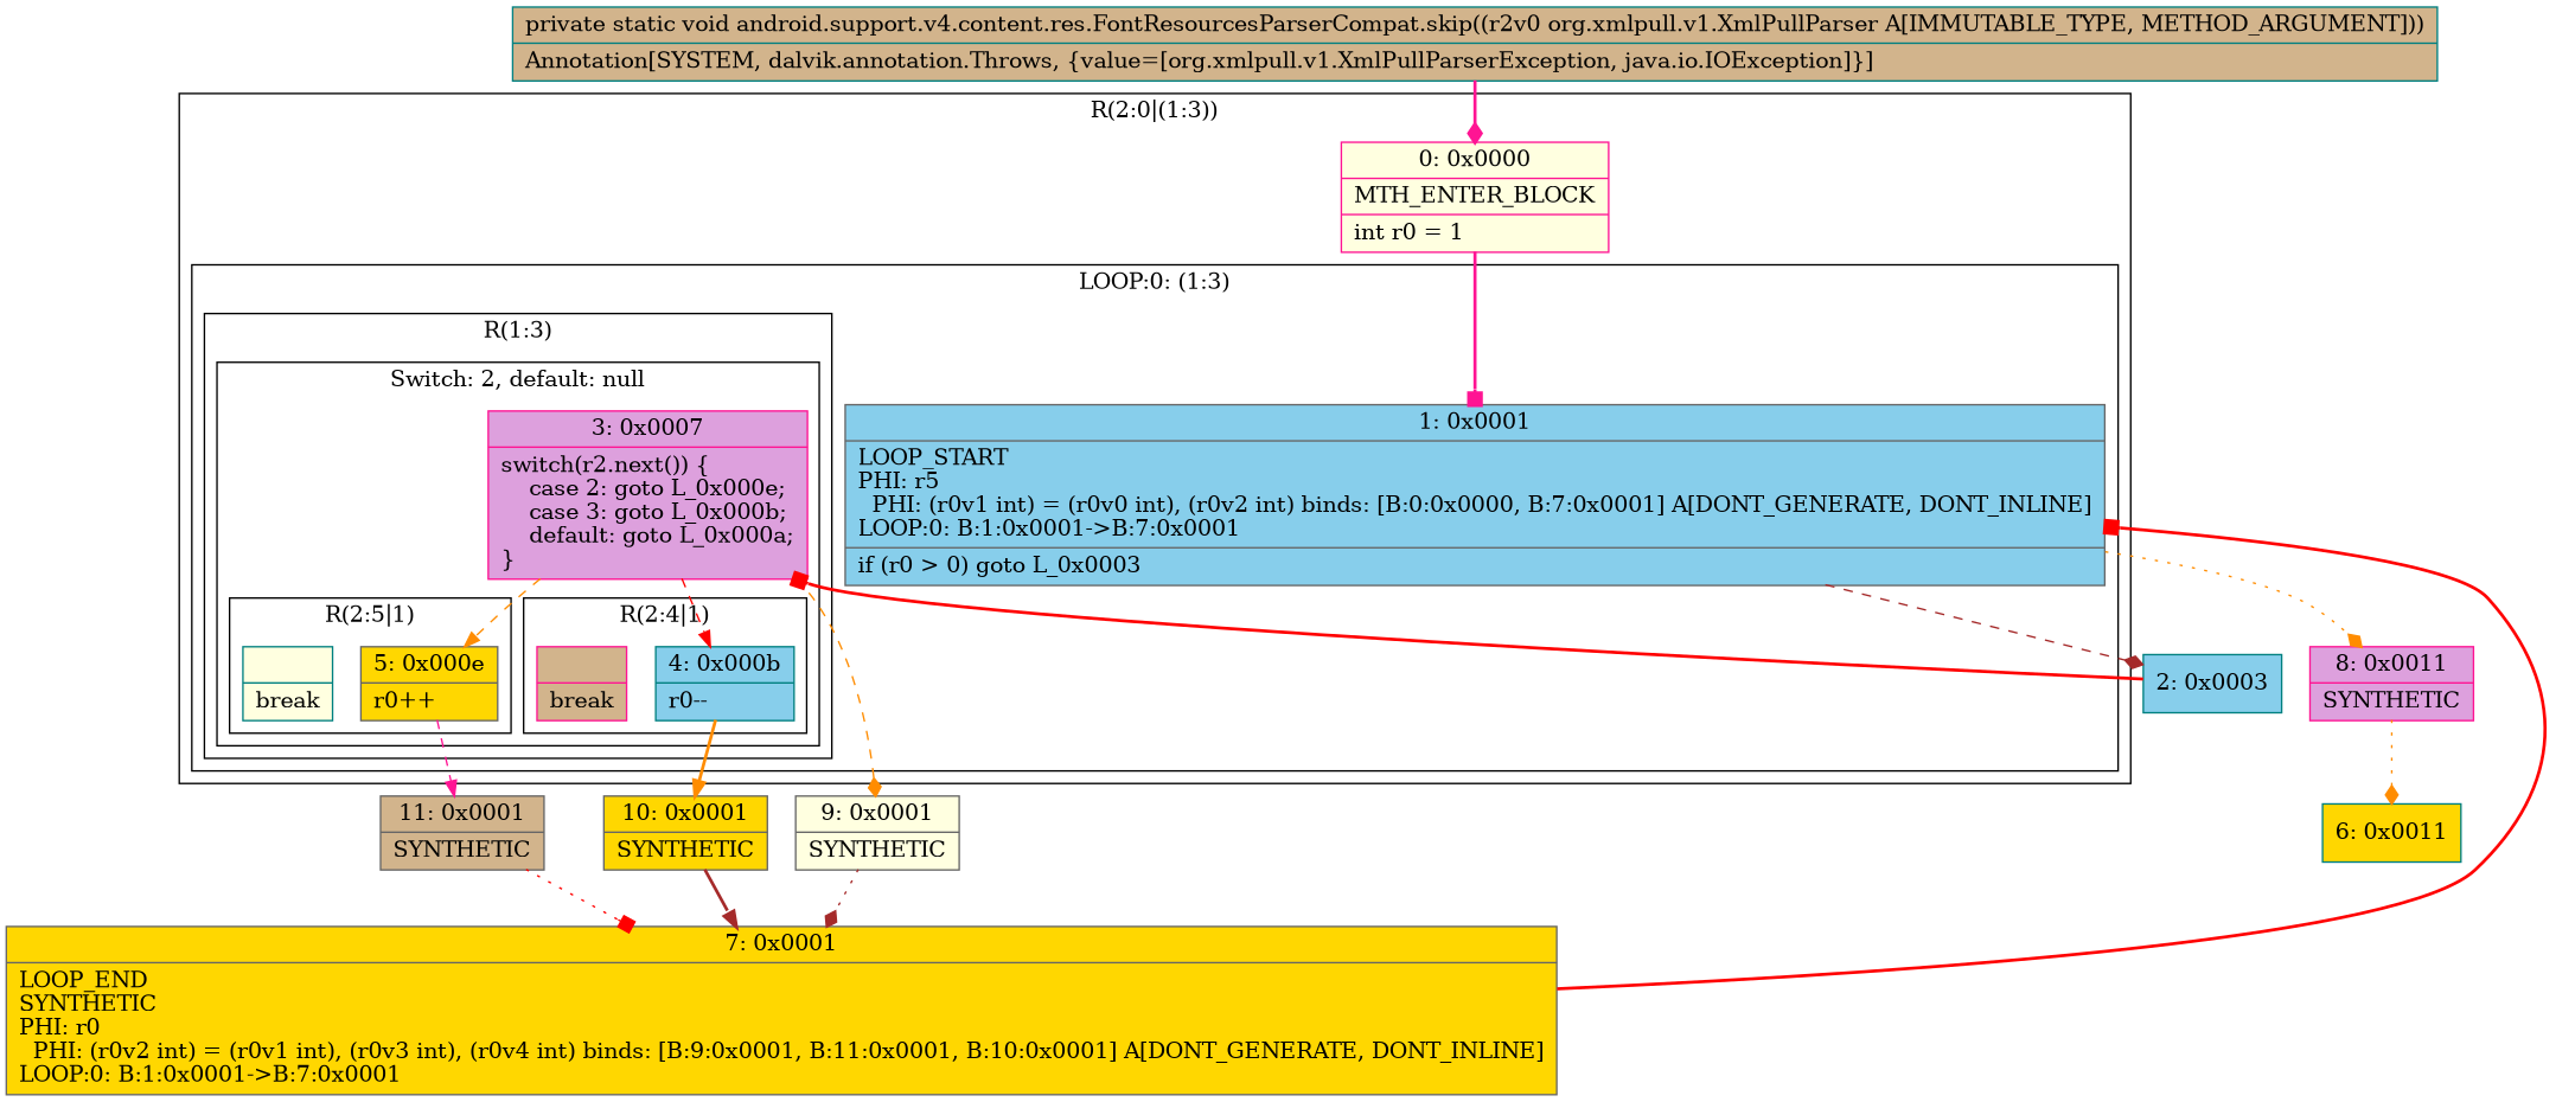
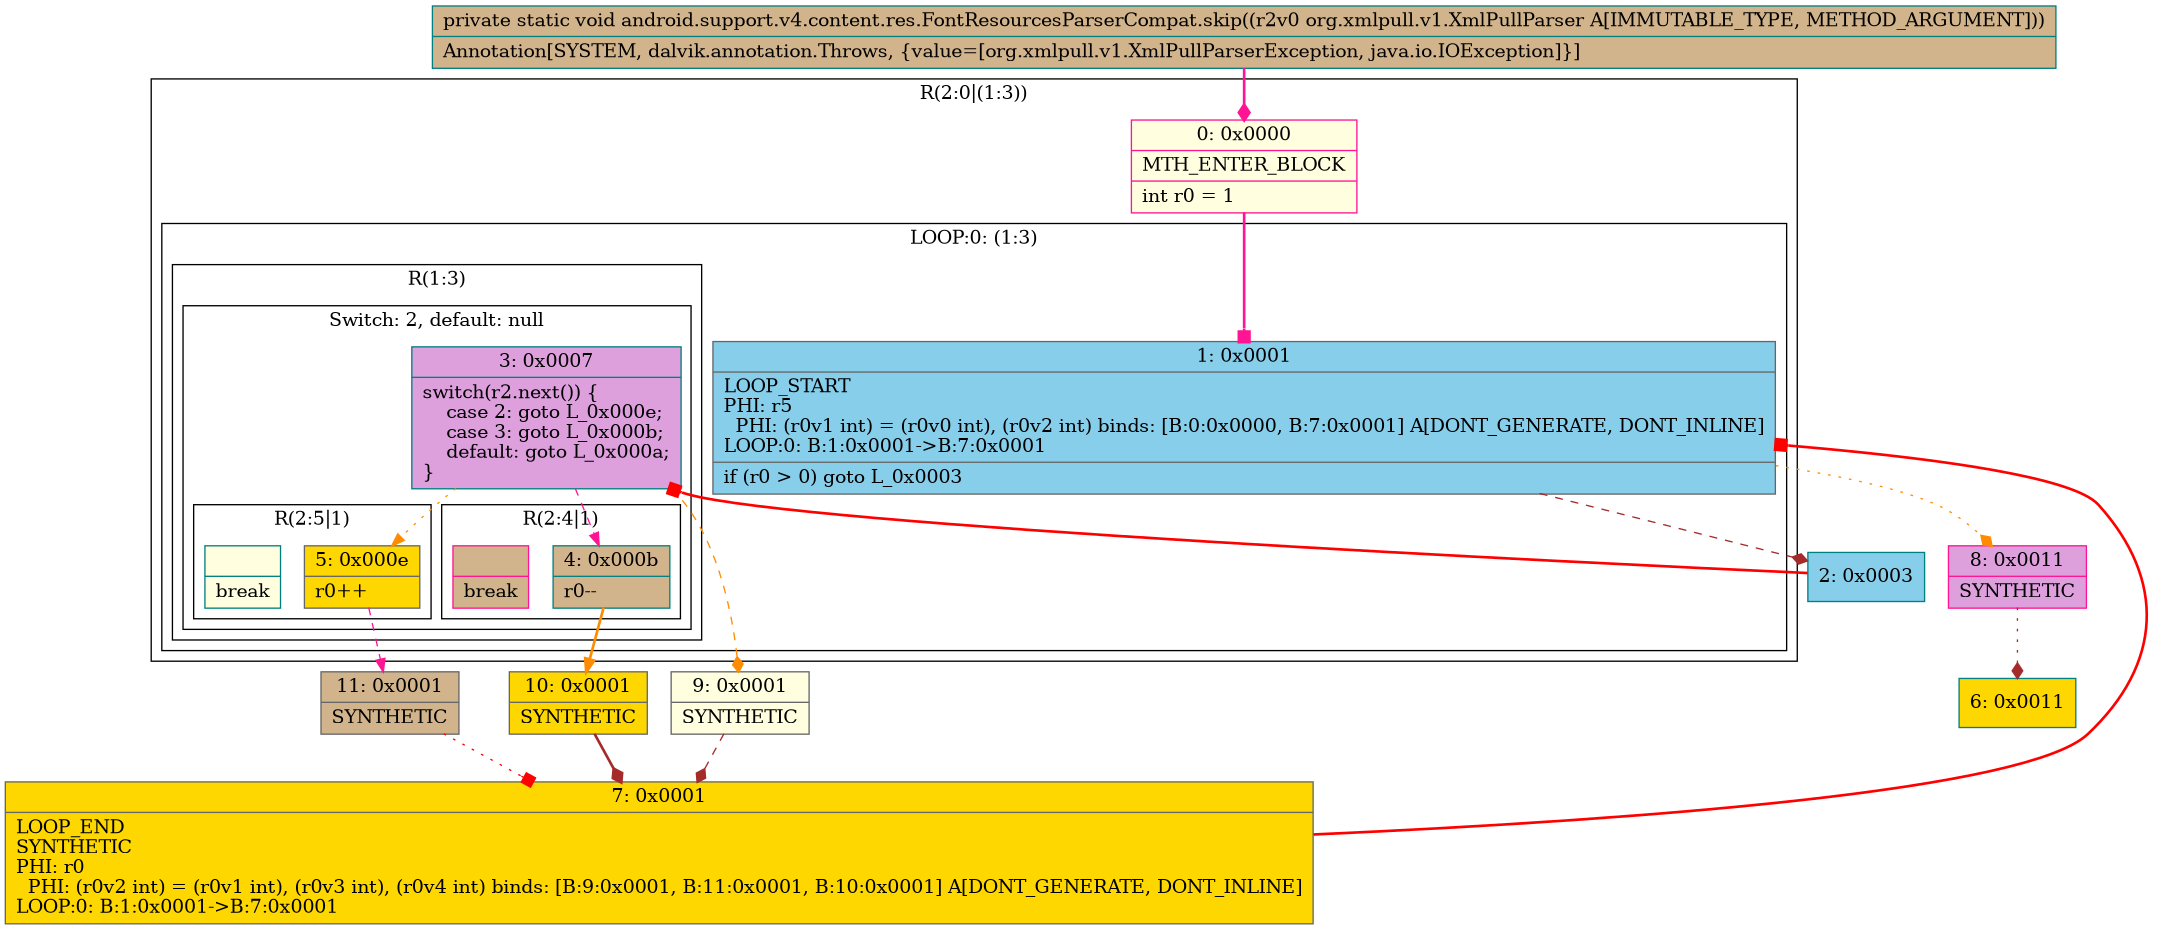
  digraph {
    node [color=gray40 fillcolor=gold shape=record style=filled]
    edge [arrowhead=diamond color=darkorange style=bold]
    n1 [label="{5\:\ 0x000e|r0++\l}"]
    n2 [color=teal fillcolor=lightyellow label="{|break\l}"]
-   n3 [color=teal fillcolor=skyblue label="{4\:\ 0x000b|r0\-\-\l}"]
+   n3 [color=teal fillcolor=tan label="{4\:\ 0x000b|r0\-\-\l}"]
    n4 [color=deeppink fillcolor=tan label="{|break\l}"]
-   n5 [color=deeppink fillcolor=plum label="{3\:\ 0x0007|switch(r2.next()) \{\l    case 2: goto L_0x000e;\l    case 3: goto L_0x000b;\l    default: goto L_0x000a;\l\}\l}"]
+   n5 [color=teal fillcolor=plum label="{3\:\ 0x0007|switch(r2.next()) \{\l    case 2: goto L_0x000e;\l    case 3: goto L_0x000b;\l    default: goto L_0x000a;\l\}\l}"]
    n6 [fillcolor=skyblue label="{1\:\ 0x0001|LOOP_START\lPHI: r5 \l  PHI: (r0v1 int) = (r0v0 int), (r0v2 int) binds: [B:0:0x0000, B:7:0x0001] A[DONT_GENERATE, DONT_INLINE]\lLOOP:0: B:1:0x0001\-\>B:7:0x0001\l|if (r0 \> 0) goto L_0x0003\l}"]
    n7 [color=deeppink fillcolor=lightyellow label="{0\:\ 0x0000|MTH_ENTER_BLOCK\l|int r0 = 1\l}"]
    n8 [fillcolor=tan label="{11\:\ 0x0001|SYNTHETIC\l}"]
    n9 [label="{10\:\ 0x0001|SYNTHETIC\l}"]
    n10 [fillcolor=lightyellow label="{9\:\ 0x0001|SYNTHETIC\l}"]
    n11 [color=teal fillcolor=skyblue label="{2\:\ 0x0003}"]
    n12 [color=deeppink fillcolor=plum label="{8\:\ 0x0011|SYNTHETIC\l}"]
    n13 [color=teal label="{6\:\ 0x0011}"]
    n14 [label="{7\:\ 0x0001|LOOP_END\lSYNTHETIC\lPHI: r0 \l  PHI: (r0v2 int) = (r0v1 int), (r0v3 int), (r0v4 int) binds: [B:9:0x0001, B:11:0x0001, B:10:0x0001] A[DONT_GENERATE, DONT_INLINE]\lLOOP:0: B:1:0x0001\-\>B:7:0x0001\l}"]
    n15 [color=teal fillcolor=tan label="{private static void android.support.v4.content.res.FontResourcesParserCompat.skip((r2v0 org.xmlpull.v1.XmlPullParser A[IMMUTABLE_TYPE, METHOD_ARGUMENT]))  | Annotation[SYSTEM, dalvik.annotation.Throws, \{value=[org.xmlpull.v1.XmlPullParserException, java.io.IOException]\}]\l}"]
    subgraph cluster_1 {
      label="R(2:0|(1:3))"
      n7
      subgraph cluster_2 {
        label="LOOP:0: (1:3)"
        n6
        subgraph cluster_3 {
          label="R(1:3)"
          subgraph cluster_4 {
            label="Switch: 2, default: null"
            n5
            subgraph cluster_5 {
              label="R(2:5|1)"
              n1
              n2
            }
            subgraph cluster_6 {
              label="R(2:4|1)"
              n3
              n4
            }
          }
        }
      }
    }
    n1 -> n8 [arrowhead=normal color=deeppink style=dashed]
    n3 -> n9 [arrowhead=normal]
-   n5 -> n1 [arrowhead=normal style=dashed]
-   n5 -> n3 [arrowhead=normal color=red style=dashed]
+   n5 -> n1 [arrowhead=normal style=dotted]
+   n5 -> n3 [arrowhead=normal color=deeppink style=dashed]
    n5 -> n10 [style=dashed]
    n6 -> n11 [color=brown style=dashed]
    n6 -> n12 [style=dotted]
    n7 -> n6 [arrowhead=box color=deeppink]
    n8 -> n14 [arrowhead=box color=red style=dotted]
-   n9 -> n14 [arrowhead=normal color=brown]
-   n10 -> n14 [color=brown style=dotted]
+   n9 -> n14 [color=brown]
+   n10 -> n14 [color=brown style=dashed]
    n11 -> n5 [arrowhead=box color=red]
-   n12 -> n13 [style=dotted]
+   n12 -> n13 [color=brown style=dotted]
    n14 -> n6 [arrowhead=box color=red]
    n15 -> n7 [color=deeppink]
  }
